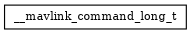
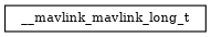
  digraph {
    rankdir=LR
    fontname="DejaVu Serif"
-   n1 [color=black fillcolor=white fontname="DejaVu Serif" fontsize=10 height=0.2 label=__mavlink_command_long_t shape=record style=filled width=0.4]
+   n1 [color=black fillcolor=white fontname="DejaVu Serif" fontsize=10 height=0.2 label=__mavlink_mavlink_long_t shape=record style=filled width=0.4]
  }
